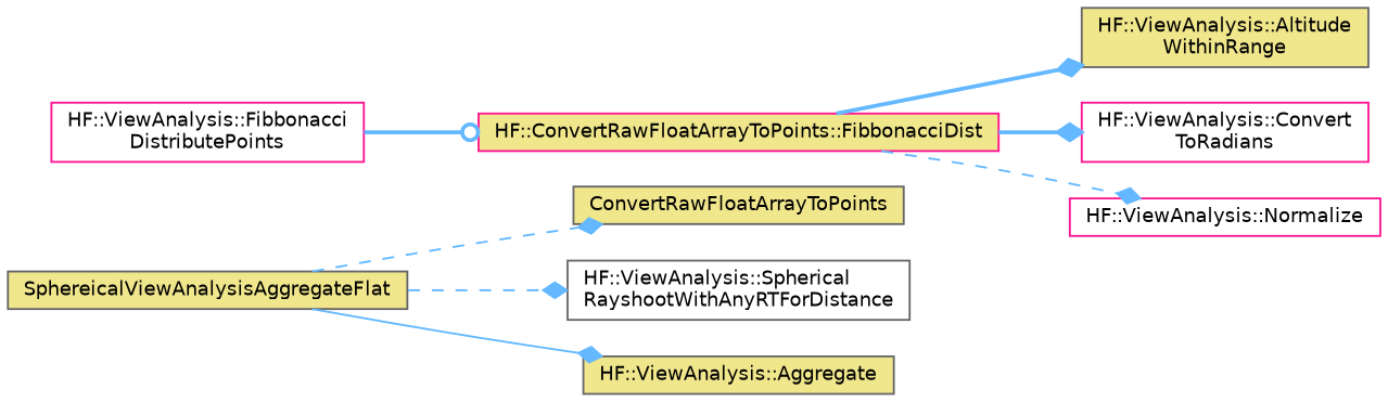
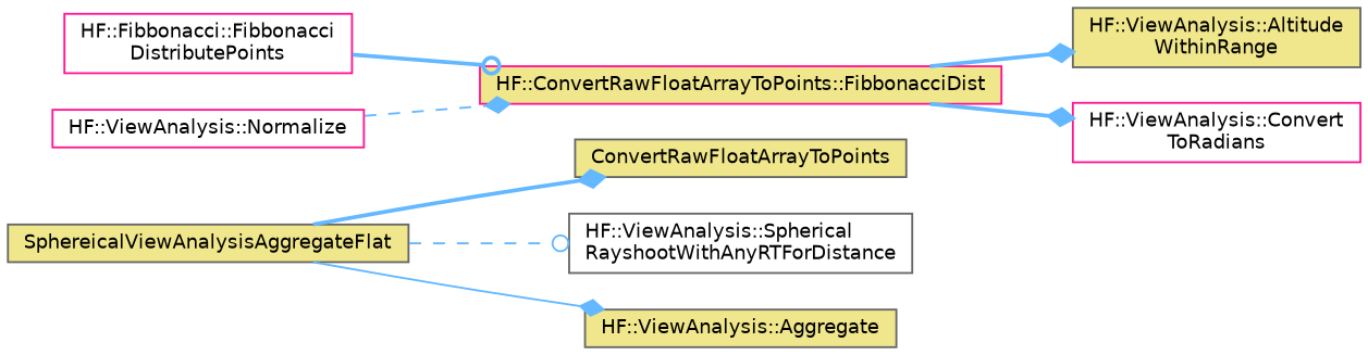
  digraph {
    rankdir=LR
    node [color=gray40 fillcolor=khaki fontname=Helvetica fontsize=10 shape=box style=filled]
    edge [arrowhead=diamond color=steelblue1 fontname=Helvetica fontsize=10 labelfontname=Helvetica labelfontsize=10 style=dashed]
    n1 [fontcolor=black height=0.2 label=SphereicalViewAnalysisAggregateFlat width=0.4]
    n2 [height=0.2 label=ConvertRawFloatArrayToPoints width=0.4]
    n3 [fillcolor=white height=0.2 label="HF::ViewAnalysis::Spherical\lRayshootWithAnyRTForDistance" width=0.4]
    n4 [height=0.2 label="HF::ViewAnalysis::Aggregate" width=0.4]
-   n5 [color=deeppink fillcolor=white height=0.2 label="HF::ViewAnalysis::Fibbonacci\lDistributePoints" width=0.4]
+   n5 [color=deeppink fillcolor=white height=0.2 label="HF::Fibbonacci::Fibbonacci\lDistributePoints" width=0.4]
    n6 [color=deeppink height=0.2 label="HF::ConvertRawFloatArrayToPoints::FibbonacciDist" width=0.4]
    n7 [height=0.2 label="HF::ViewAnalysis::Altitude\lWithinRange" width=0.4]
    n8 [color=deeppink fillcolor=white height=0.2 label="HF::ViewAnalysis::Convert\lToRadians" width=0.4]
    n9 [color=deeppink fillcolor=white height=0.2 label="HF::ViewAnalysis::Normalize" width=0.4]
-   n1 -> n2
-   n1 -> n3
+   n1 -> n2 [style=bold]
+   n1 -> n3 [arrowhead=odot]
    n1 -> n4 [style=solid]
    n5 -> n6 [arrowhead=odot style=bold]
    n6 -> n7 [style=bold]
    n6 -> n8 [style=bold]
-   n6 -> n9
+   n9 -> n6
  }
